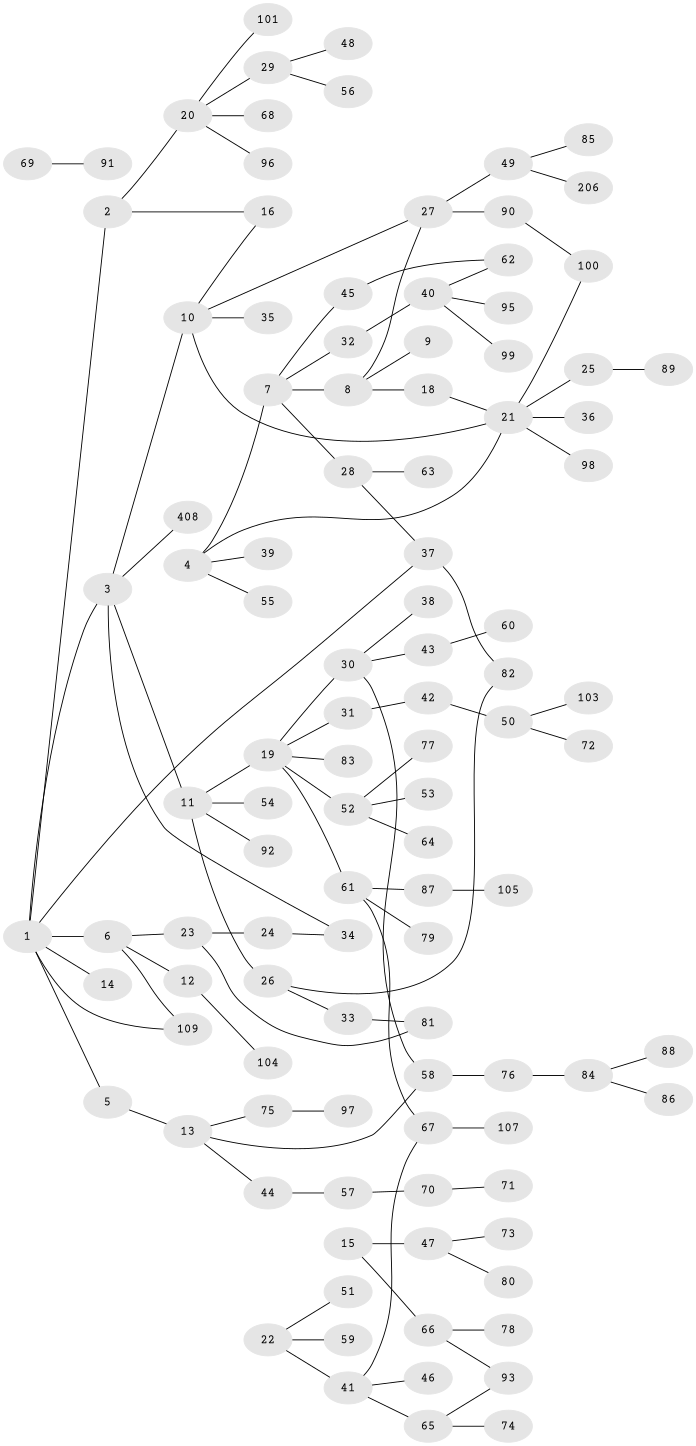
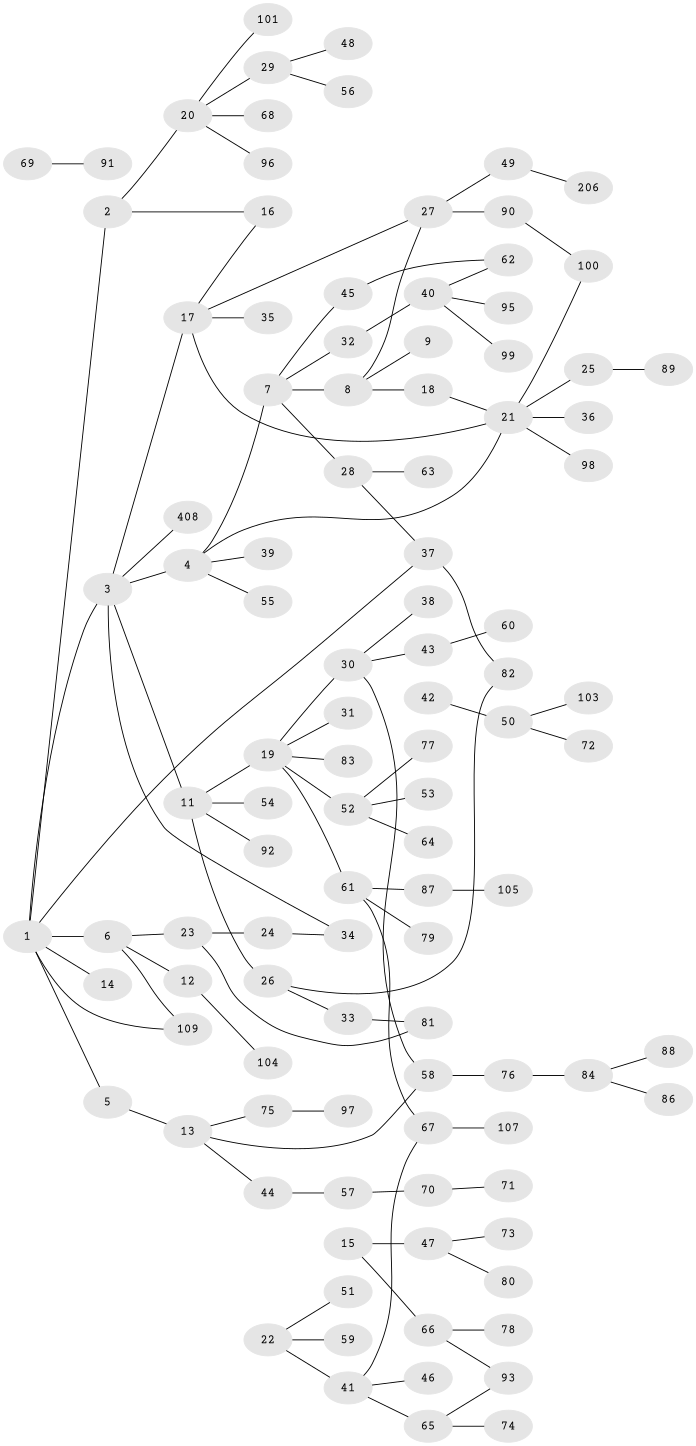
  graph {
    fontname="Courier Prime"
    rankdir=LR
    node [color=gray90 fontname="Courier Prime" style=filled]
    edge [fontname="Courier Prime"]
    1
    2
    3
    5
    6
    14
    37
    109
    16
    20
    4
-   10
+   10 [label=17]
    11
    34
    n15 [label=408]
    13
    12
    23
    82
    15
    47
    66
    29
    68
    96
    101
    7
    21
    39
    55
    27
    35
    19
    26
    54
    92
    8
    28
    32
    45
    25
    36
    98
    100
    44
    58
    75
    104
    24
    81
    9
    18
    63
    40
    62
    49
    90
    30
    31
    52
    61
    83
    33
    57
    76
    97
    22
    41
    51
    59
    73
    80
    93
    78
    38
    43
    42
    53
    64
    77
    67
    79
    87
    48
    56
    69
    91
    89
    46
    65
-   85
    n92 [label=206]
    60
    50
    95
    99
    74
    107
    72
    103
    70
    71
    84
    105
    86
    88
    1 -- 2
    1 -- 3
    1 -- 5
    1 -- 6
    1 -- 14
    1 -- 37
    1 -- 109
    2 -- 16
    2 -- 20
+   3 -- 4
    3 -- 10
    3 -- 11
    3 -- 34
    3 -- n15
    5 -- 13
    6 -- 109
    6 -- 12
    6 -- 23
    37 -- 82
    20 -- 29
    20 -- 68
    20 -- 96
    20 -- 101
    4 -- 7
    4 -- 21
    4 -- 39
    4 -- 55
    10 -- 16
    10 -- 21
    10 -- 27
    10 -- 35
    11 -- 19
    11 -- 26
    11 -- 54
    11 -- 92
    13 -- 44
    13 -- 58
    13 -- 75
    12 -- 104
    23 -- 24
    23 -- 81
    15 -- 47
    15 -- 66
    47 -- 73
    47 -- 80
    66 -- 93
    66 -- 78
    29 -- 48
    29 -- 56
    7 -- 8
    7 -- 28
    7 -- 32
    7 -- 45
    21 -- 25
    21 -- 36
    21 -- 98
    21 -- 100
    27 -- 49
    27 -- 90
    19 -- 30
    19 -- 31
    19 -- 52
    19 -- 61
    19 -- 83
    26 -- 82
    26 -- 33
    8 -- 27
    8 -- 9
    8 -- 18
    28 -- 37
    28 -- 63
    32 -- 40
    45 -- 62
    25 -- 89
    44 -- 57
    58 -- 76
    75 -- 97
    24 -- 34
    18 -- 21
    40 -- 62
    40 -- 95
    40 -- 99
-   49 -- 85
    49 -- n92
    90 -- 100
    30 -- 58
    30 -- 38
    30 -- 43
-   31 -- 42
    52 -- 53
    52 -- 64
    52 -- 77
    61 -- 67
    61 -- 79
    61 -- 87
    33 -- 81
    57 -- 70
    76 -- 84
    22 -- 41
    22 -- 51
    22 -- 59
    41 -- 67
    41 -- 46
    41 -- 65
    43 -- 60
    42 -- 50
    67 -- 107
    87 -- 105
    69 -- 91
    65 -- 93
    65 -- 74
    50 -- 72
    50 -- 103
    70 -- 71
    84 -- 86
    84 -- 88
  }
